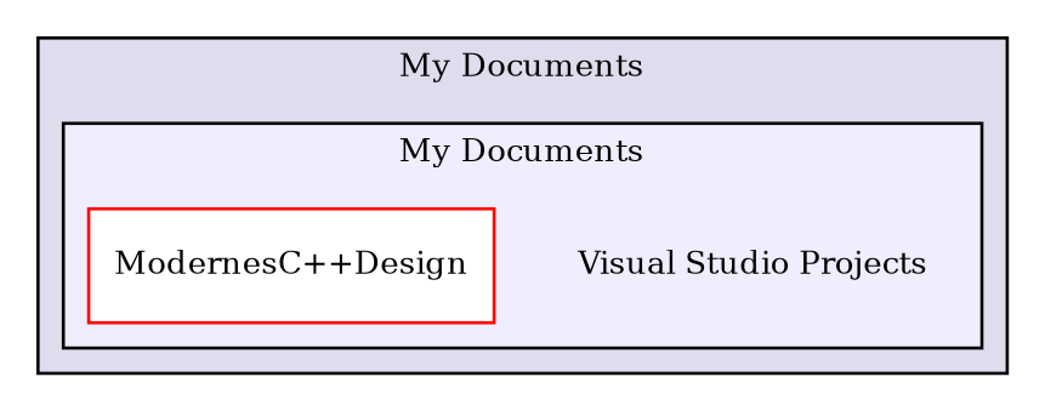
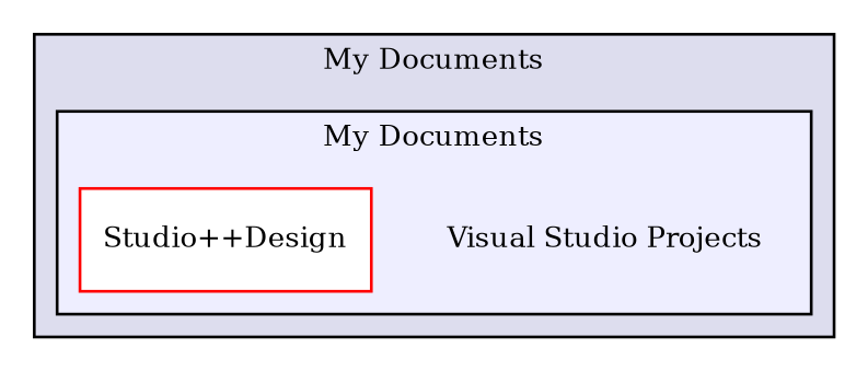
  digraph {
    compound=true
    fontname="DejaVu Serif"
    node [fontname="DejaVu Serif" fontsize=10]
    n1 [label="Visual Studio Projects" shape=plaintext]
-   n2 [color=red fillcolor=white label="ModernesC++Design" shape=box style=filled]
+   n2 [color=red fillcolor=white label="Studio++Design" shape=box style=filled]
    subgraph cluster_1 {
      bgcolor="#ddddee"
      fontsize=10
      label="My Documents"
      pencolor=black
      subgraph cluster_2 {
        bgcolor="#eeeeff"
        fontsize=10
        pencolor=black
        n1
        n2
      }
    }
  }
